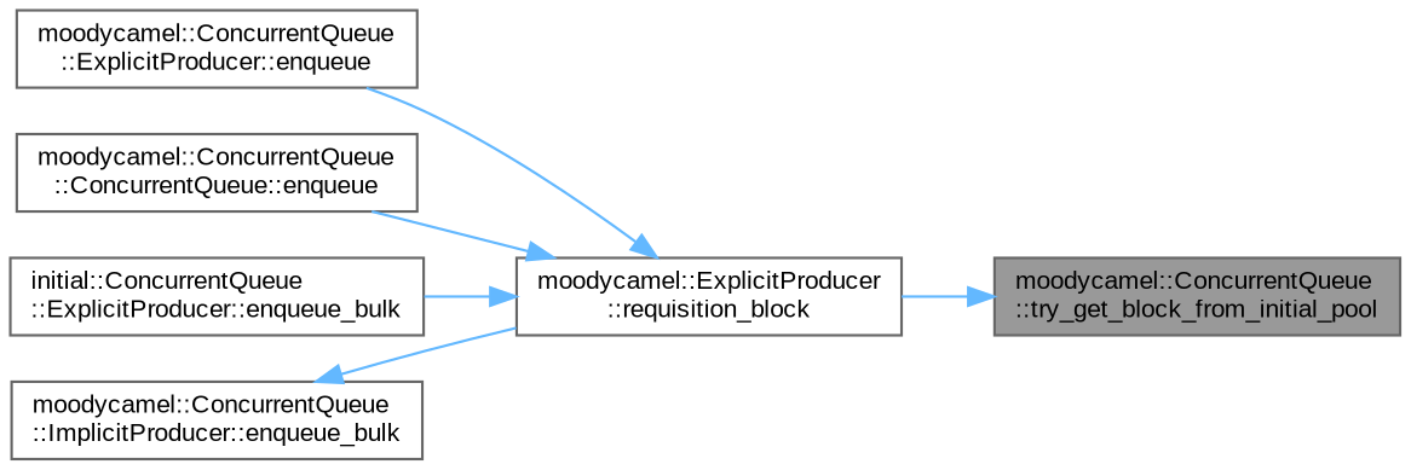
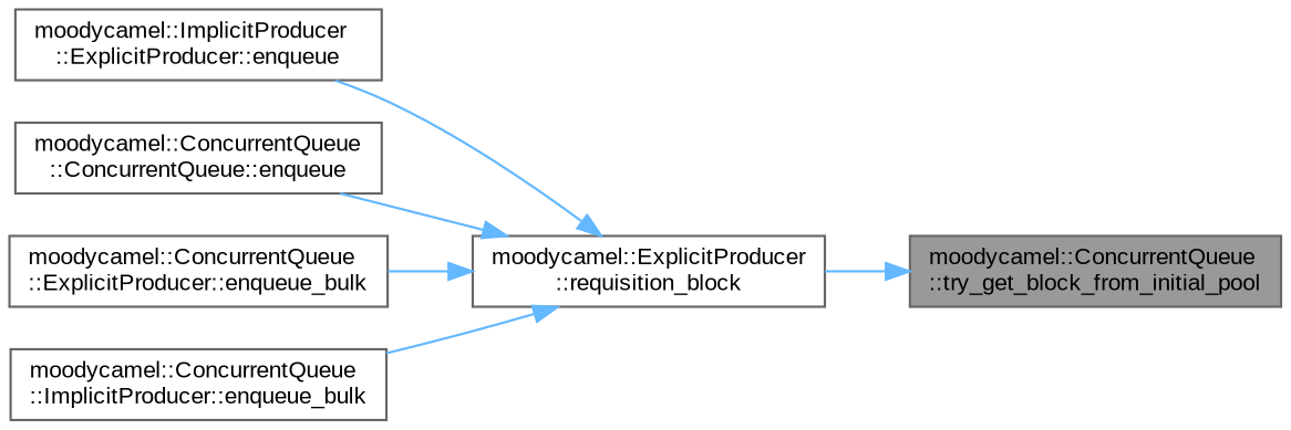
  digraph {
    fontname="Liberation Sans"
    rankdir=RL
    node [color=grey40 fillcolor=white fontname="Liberation Sans" fontsize=10 shape=box style=filled]
    edge [color=steelblue1 dir=back fontname="Liberation Sans" fontsize=10 labelfontname=Helvetica labelfontsize=10 style=solid]
    n1 [color=gray40 fillcolor=grey60 fontcolor=black height=0.2 label="moodycamel::ConcurrentQueue\l::try_get_block_from_initial_pool" width=0.4]
    n2 [height=0.2 label="moodycamel::ExplicitProducer\l::requisition_block" width=0.4]
-   n3 [height=0.2 label="moodycamel::ConcurrentQueue\l::ExplicitProducer::enqueue" width=0.4]
+   n3 [height=0.2 label="moodycamel::ImplicitProducer\l::ExplicitProducer::enqueue" width=0.4]
    n4 [height=0.2 label="moodycamel::ConcurrentQueue\l::ConcurrentQueue::enqueue" width=0.4]
-   n5 [height=0.2 label="initial::ConcurrentQueue\l::ExplicitProducer::enqueue_bulk" width=0.4]
+   n5 [height=0.2 label="moodycamel::ConcurrentQueue\l::ExplicitProducer::enqueue_bulk" width=0.4]
    n6 [height=0.2 label="moodycamel::ConcurrentQueue\l::ImplicitProducer::enqueue_bulk" width=0.4]
    n1 -> n2
    n2 -> n3
    n2 -> n4
    n2 -> n5
-   n6 -> n2
+   n2 -> n6
  }
